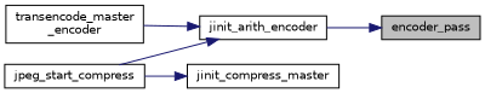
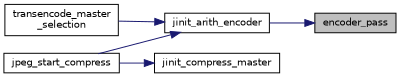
  digraph {
    rankdir=RL
    node [color=black fontname=Helvetica fontsize=10 shape=record]
    edge [color=midnightblue dir=back fontname=Helvetica fontsize=10 labelfontname=Helvetica labelfontsize=10 style=solid]
    n1 [fillcolor=grey75 fontcolor=black height=0.2 label=encoder_pass style=filled width=0.4]
    n2 [height=0.2 label=jinit_arith_encoder width=0.4]
-   n3 [height=0.2 label="transencode_master\l_encoder" width=0.4]
+   n3 [height=0.2 label="transencode_master\l_selection" width=0.4]
    n4 [height=0.2 label=jpeg_start_compress width=0.4]
    n5 [height=0.2 label=jinit_compress_master width=0.4]
    n1 -> n2
    n2 -> n3
    n2 -> n4
    n5 -> n4
  }
